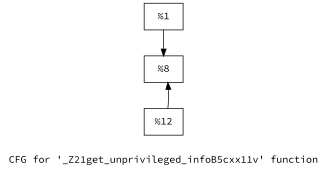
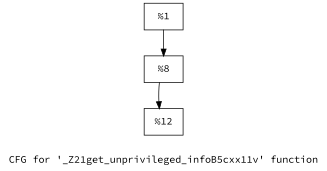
  digraph {
    fontname="Source Code Pro"
    label="CFG for '_Z21get_unprivileged_infoB5cxx11v' function"
    node [fontname="Source Code Pro" shape=record]
    edge [fontname="Source Code Pro"]
    n1 [label="{%1}"]
    n2 [label="{%8}"]
    n3 [label="{%12}"]
    n1 -> n2
-   n3 -> n2
+   n2 -> n3
  }
